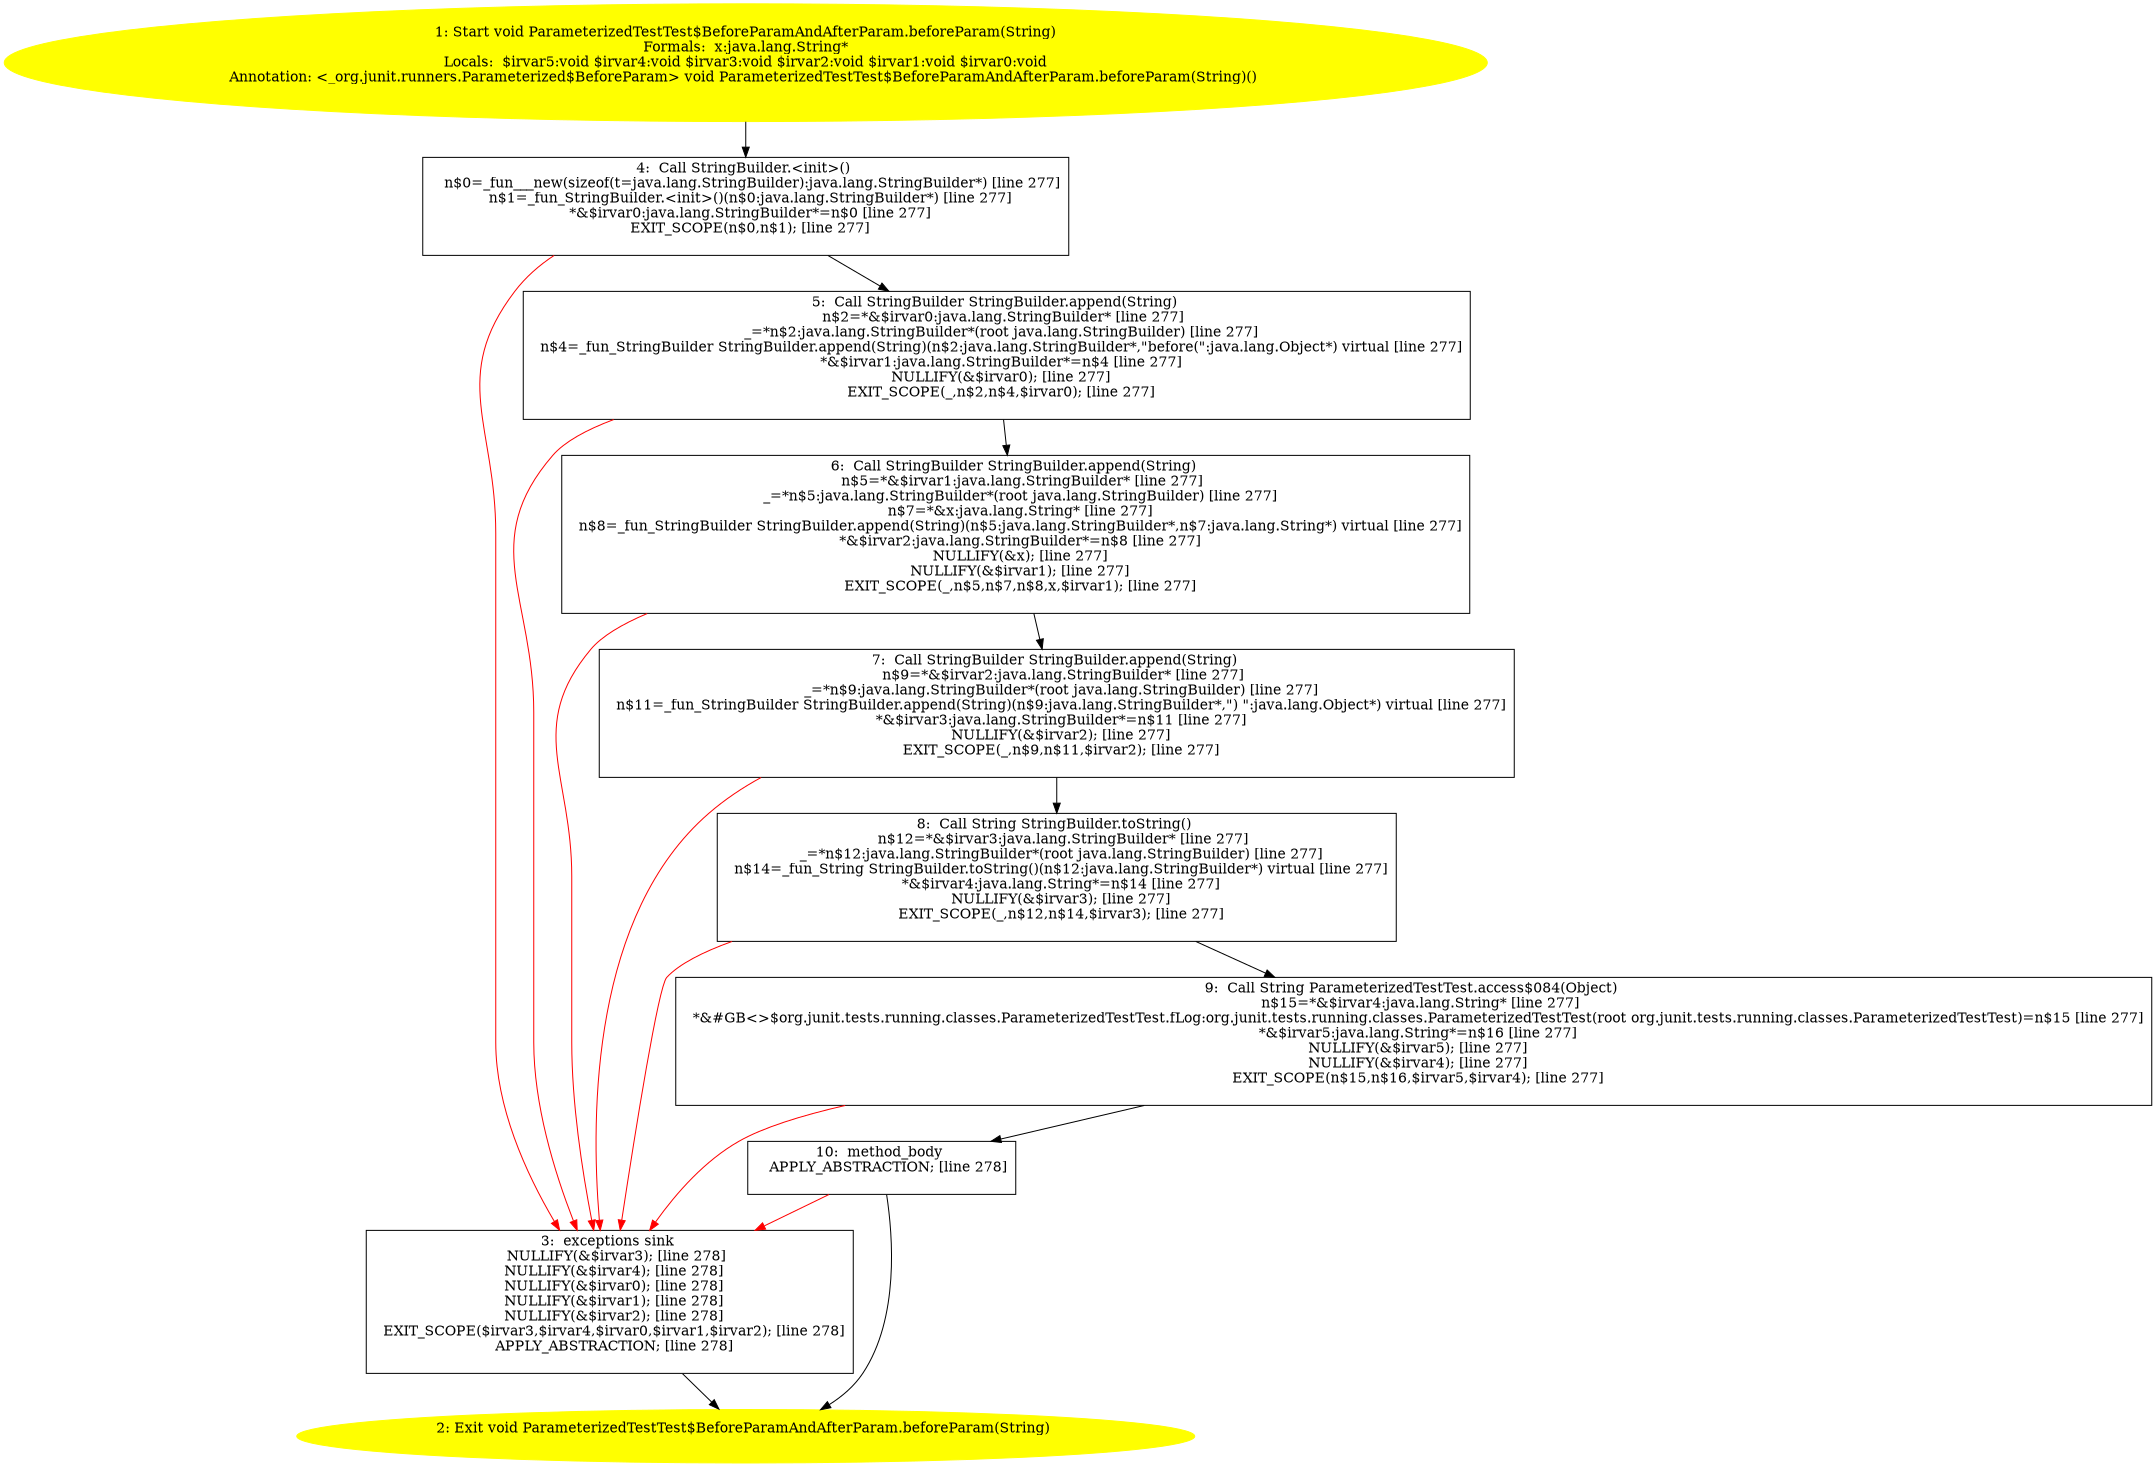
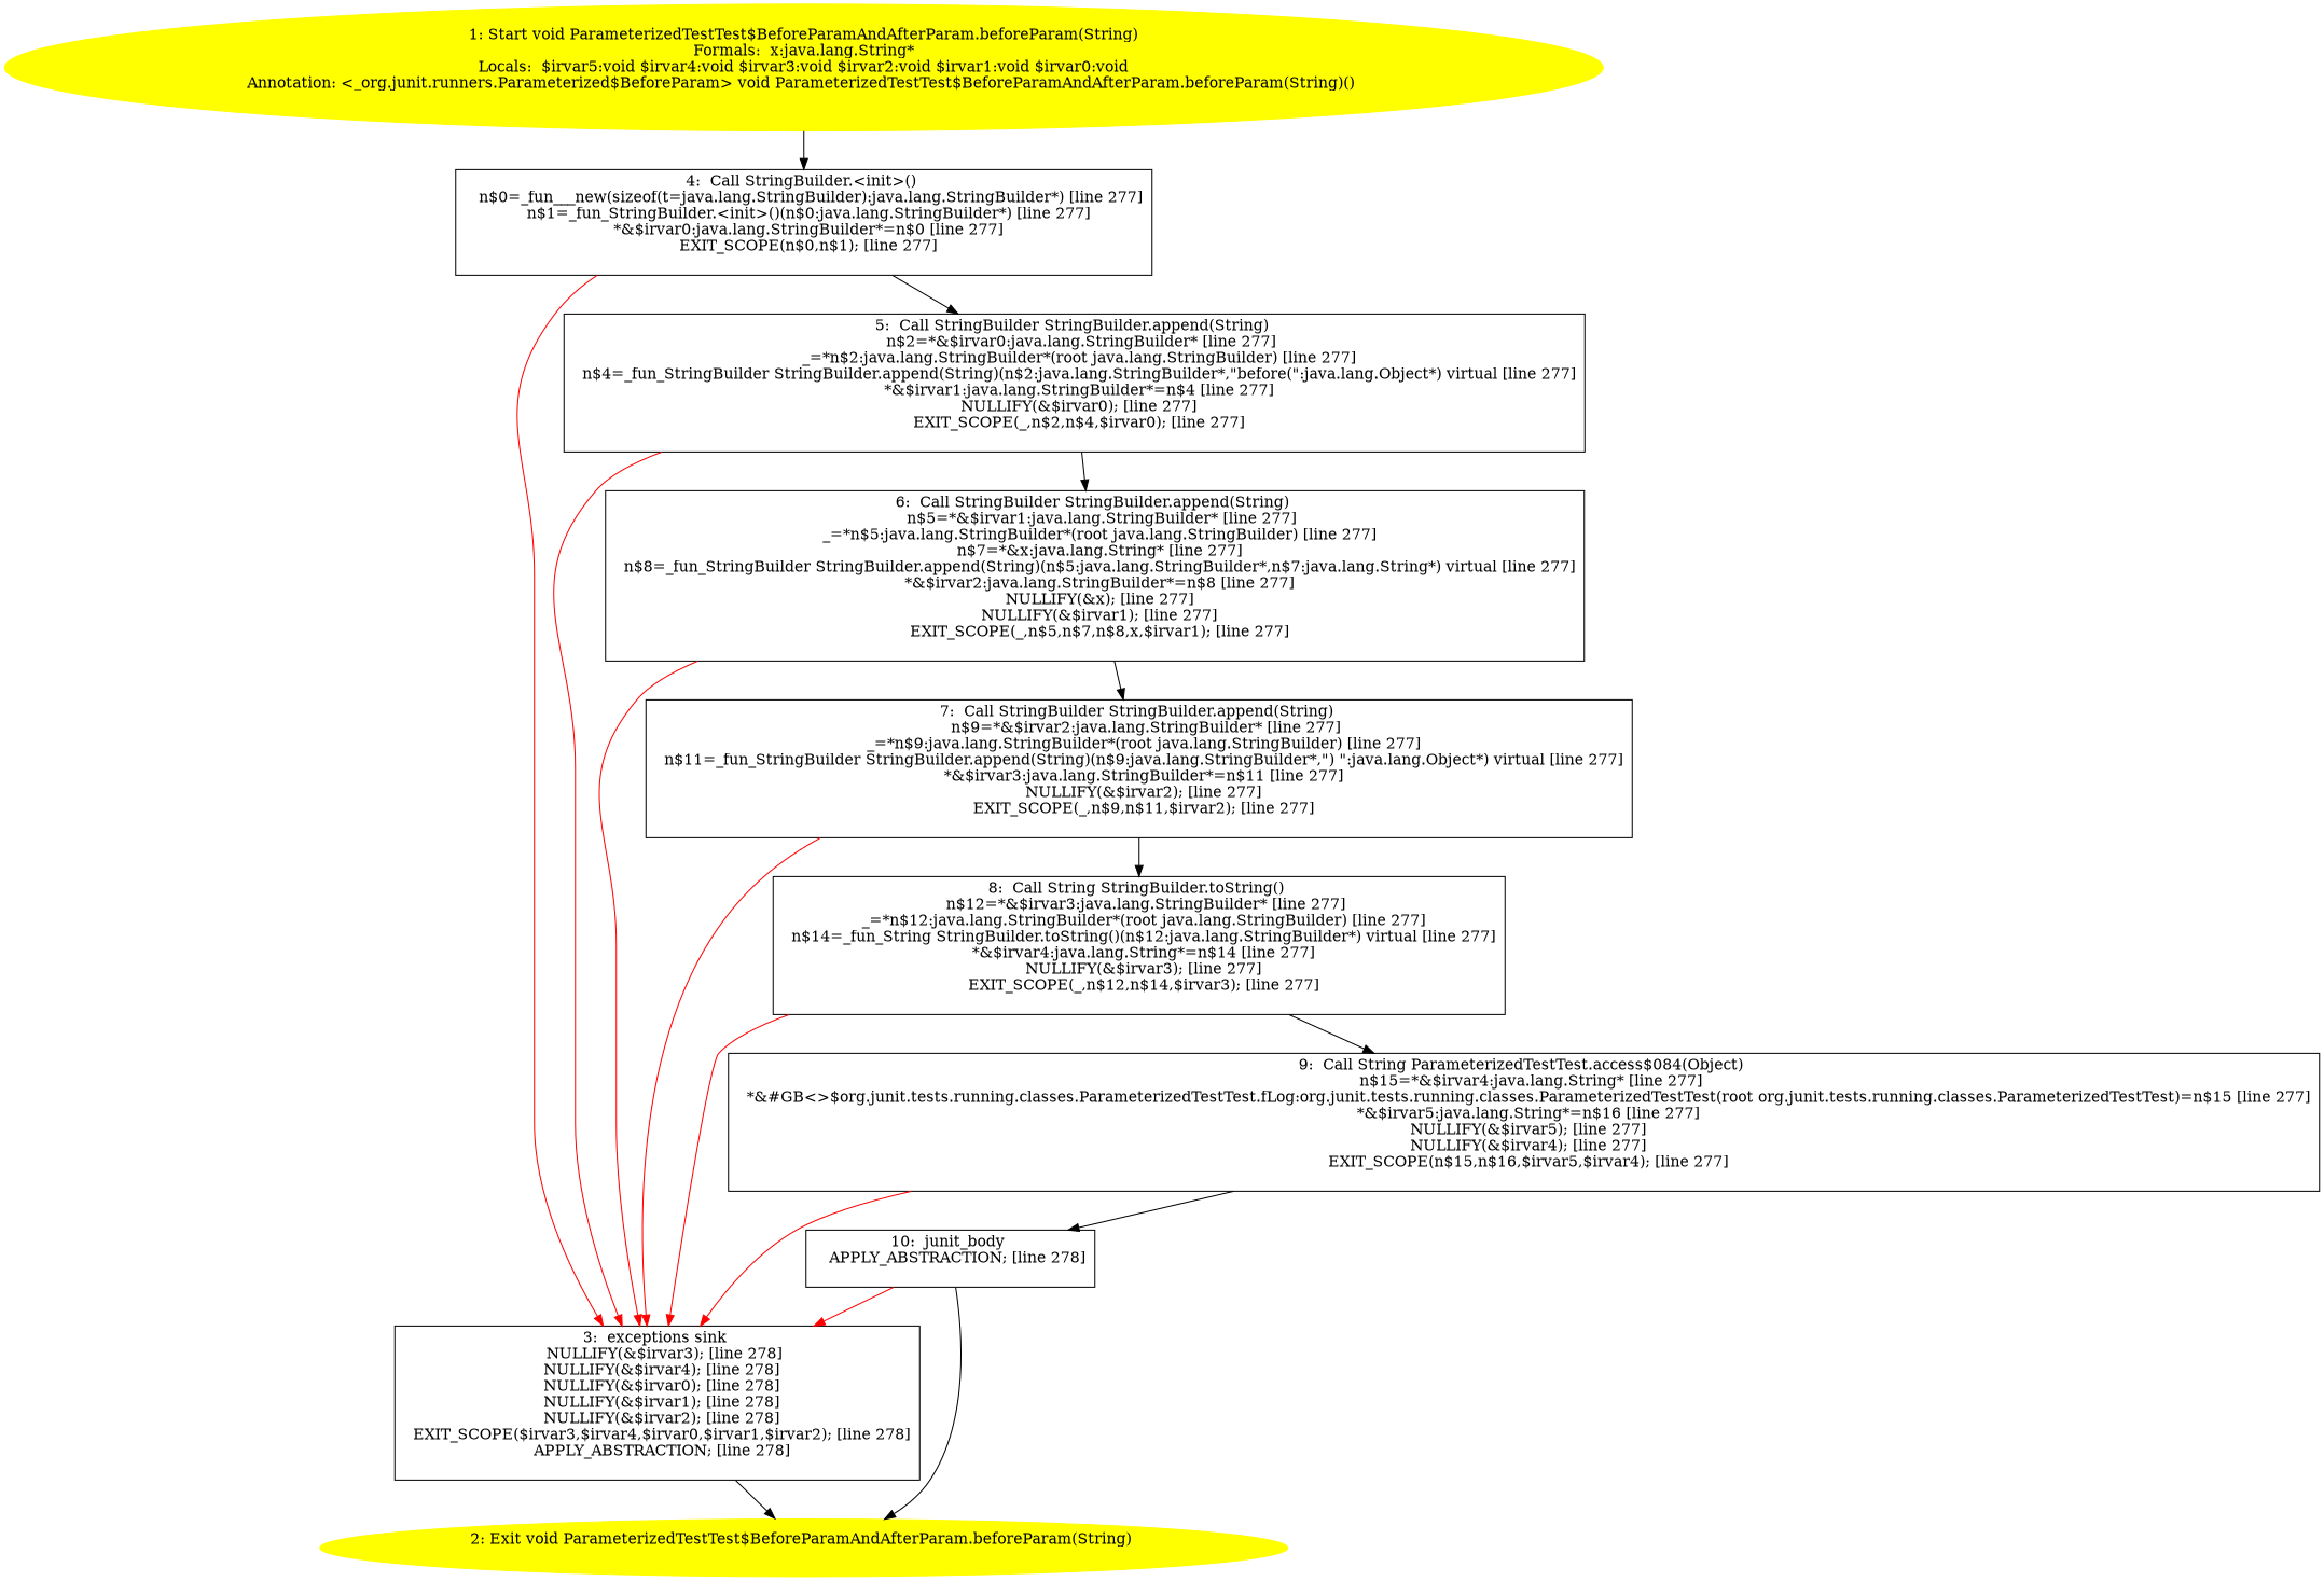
  digraph {
    node [shape=box]
    n1 [color=yellow label="1: Start void ParameterizedTestTest$BeforeParamAndAfterParam.beforeParam(String)\nFormals:  x:java.lang.String*\nLocals:  $irvar5:void $irvar4:void $irvar3:void $irvar2:void $irvar1:void $irvar0:void\nAnnotation: <_org.junit.runners.Parameterized$BeforeParam> void ParameterizedTestTest$BeforeParamAndAfterParam.beforeParam(String)() \n  " style=filled shape=""]
    n2 [label="4:  Call StringBuilder.<init>() \n   n$0=_fun___new(sizeof(t=java.lang.StringBuilder):java.lang.StringBuilder*) [line 277]\n  n$1=_fun_StringBuilder.<init>()(n$0:java.lang.StringBuilder*) [line 277]\n  *&$irvar0:java.lang.StringBuilder*=n$0 [line 277]\n  EXIT_SCOPE(n$0,n$1); [line 277]\n "]
    n3 [label="3:  exceptions sink \n   NULLIFY(&$irvar3); [line 278]\n  NULLIFY(&$irvar4); [line 278]\n  NULLIFY(&$irvar0); [line 278]\n  NULLIFY(&$irvar1); [line 278]\n  NULLIFY(&$irvar2); [line 278]\n  EXIT_SCOPE($irvar3,$irvar4,$irvar0,$irvar1,$irvar2); [line 278]\n  APPLY_ABSTRACTION; [line 278]\n "]
    n4 [label="5:  Call StringBuilder StringBuilder.append(String) \n   n$2=*&$irvar0:java.lang.StringBuilder* [line 277]\n  _=*n$2:java.lang.StringBuilder*(root java.lang.StringBuilder) [line 277]\n  n$4=_fun_StringBuilder StringBuilder.append(String)(n$2:java.lang.StringBuilder*,\"before(\":java.lang.Object*) virtual [line 277]\n  *&$irvar1:java.lang.StringBuilder*=n$4 [line 277]\n  NULLIFY(&$irvar0); [line 277]\n  EXIT_SCOPE(_,n$2,n$4,$irvar0); [line 277]\n "]
    n5 [color=yellow label="2: Exit void ParameterizedTestTest$BeforeParamAndAfterParam.beforeParam(String) \n  " style=filled shape=""]
    n6 [label="6:  Call StringBuilder StringBuilder.append(String) \n   n$5=*&$irvar1:java.lang.StringBuilder* [line 277]\n  _=*n$5:java.lang.StringBuilder*(root java.lang.StringBuilder) [line 277]\n  n$7=*&x:java.lang.String* [line 277]\n  n$8=_fun_StringBuilder StringBuilder.append(String)(n$5:java.lang.StringBuilder*,n$7:java.lang.String*) virtual [line 277]\n  *&$irvar2:java.lang.StringBuilder*=n$8 [line 277]\n  NULLIFY(&x); [line 277]\n  NULLIFY(&$irvar1); [line 277]\n  EXIT_SCOPE(_,n$5,n$7,n$8,x,$irvar1); [line 277]\n "]
    n7 [label="7:  Call StringBuilder StringBuilder.append(String) \n   n$9=*&$irvar2:java.lang.StringBuilder* [line 277]\n  _=*n$9:java.lang.StringBuilder*(root java.lang.StringBuilder) [line 277]\n  n$11=_fun_StringBuilder StringBuilder.append(String)(n$9:java.lang.StringBuilder*,\") \":java.lang.Object*) virtual [line 277]\n  *&$irvar3:java.lang.StringBuilder*=n$11 [line 277]\n  NULLIFY(&$irvar2); [line 277]\n  EXIT_SCOPE(_,n$9,n$11,$irvar2); [line 277]\n "]
    n8 [label="8:  Call String StringBuilder.toString() \n   n$12=*&$irvar3:java.lang.StringBuilder* [line 277]\n  _=*n$12:java.lang.StringBuilder*(root java.lang.StringBuilder) [line 277]\n  n$14=_fun_String StringBuilder.toString()(n$12:java.lang.StringBuilder*) virtual [line 277]\n  *&$irvar4:java.lang.String*=n$14 [line 277]\n  NULLIFY(&$irvar3); [line 277]\n  EXIT_SCOPE(_,n$12,n$14,$irvar3); [line 277]\n "]
    n9 [label="9:  Call String ParameterizedTestTest.access$084(Object) \n   n$15=*&$irvar4:java.lang.String* [line 277]\n  *&#GB<>$org.junit.tests.running.classes.ParameterizedTestTest.fLog:org.junit.tests.running.classes.ParameterizedTestTest(root org.junit.tests.running.classes.ParameterizedTestTest)=n$15 [line 277]\n  *&$irvar5:java.lang.String*=n$16 [line 277]\n  NULLIFY(&$irvar5); [line 277]\n  NULLIFY(&$irvar4); [line 277]\n  EXIT_SCOPE(n$15,n$16,$irvar5,$irvar4); [line 277]\n "]
-   n10 [label="10:  method_body \n   APPLY_ABSTRACTION; [line 278]\n "]
+   n10 [label="10:  junit_body \n   APPLY_ABSTRACTION; [line 278]\n "]
    n1 -> n2
    n2 -> n3 [color=red]
    n2 -> n4
    n3 -> n5
    n4 -> n3 [color=red]
    n4 -> n6
    n6 -> n3 [color=red]
    n6 -> n7
    n7 -> n3 [color=red]
    n7 -> n8
    n8 -> n3 [color=red]
    n8 -> n9
    n9 -> n3 [color=red]
    n9 -> n10
    n10 -> n3 [color=red]
    n10 -> n5
  }
